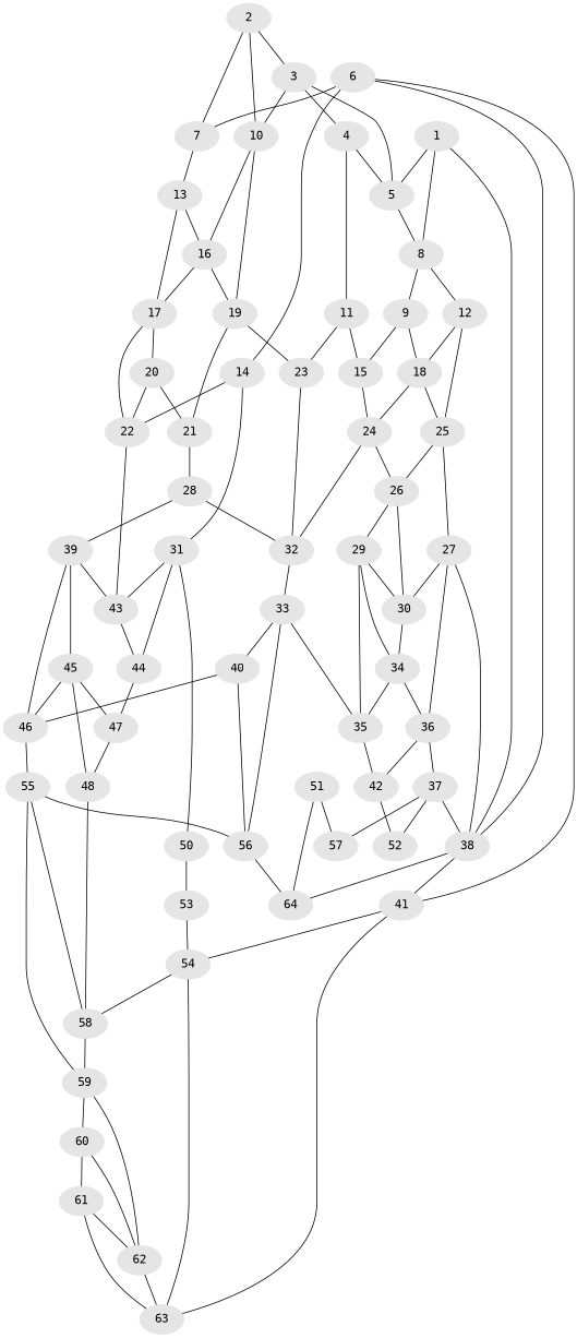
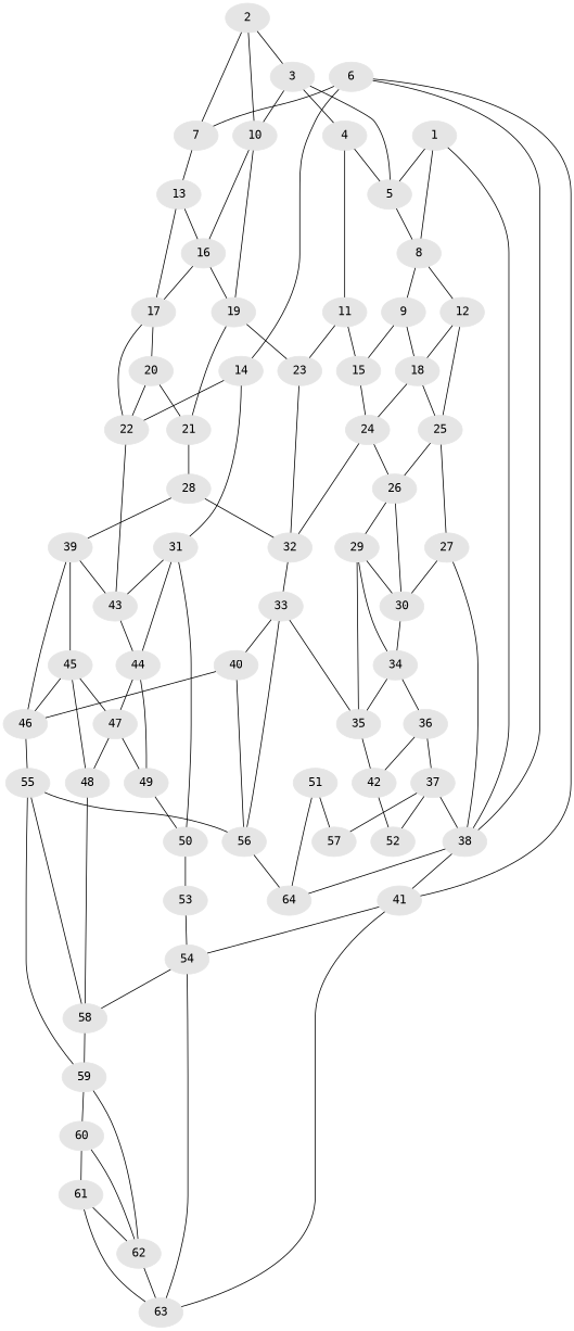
  graph {
    fontname="DejaVu Sans Mono"
    node [color=gray90 fontname="DejaVu Sans Mono" style=filled]
    edge [fontname="DejaVu Sans Mono" weight=1.0]
    1
    5
    8
    38
    9
    12
    41
    64
    2
    3
    7
    10
    4
    13
    16
    19
    11
    15
    23
    6
    14
    22
    31
    63
    54
    17
    18
    25
    24
    21
    32
    26
    27
    20
    43
    44
    50
    28
    39
    33
    29
    30
    36
    34
    35
    42
    37
    45
    46
    47
+   49
    53
    40
    56
    52
    57
    48
    55
    58
    59
    51
    60
    62
    61
    1 -- 5
    1 -- 8
    1 -- 38
    5 -- 8
    8 -- 9
    8 -- 12
    38 -- 41
    38 -- 64
    9 -- 15
    9 -- 18
    12 -- 18
    12 -- 25
    41 -- 63
    41 -- 54
    2 -- 3
    2 -- 7
    2 -- 10
    3 -- 5
    3 -- 10
    3 -- 4
    7 -- 13
    10 -- 16
    10 -- 19
    4 -- 5
    4 -- 11
    13 -- 16
    13 -- 17
    16 -- 19
    16 -- 17
    19 -- 23
    19 -- 21
    11 -- 15 [weight=2.0]
    11 -- 23
    15 -- 24
    23 -- 32
    6 -- 38
    6 -- 41
    6 -- 7 [weight=2.0]
    6 -- 14
    14 -- 22
    14 -- 31
    22 -- 43
    31 -- 43
    31 -- 44
    31 -- 50
    54 -- 63
    54 -- 58
    17 -- 22
    17 -- 20
    18 -- 25
    18 -- 24
    25 -- 26
    25 -- 27
    24 -- 32
    24 -- 26
    21 -- 28
    32 -- 33
    26 -- 29
    26 -- 30
    27 -- 38
    27 -- 30
-   27 -- 36
    20 -- 22
    20 -- 21
    43 -- 44
    44 -- 47
+   44 -- 49
    50 -- 53 [weight=2.0]
    28 -- 32
    28 -- 39
    39 -- 43
    39 -- 45
    39 -- 46
    33 -- 35
    33 -- 40
    33 -- 56
    29 -- 30
    29 -- 34
    29 -- 35
    30 -- 34
    36 -- 42
    36 -- 37
    34 -- 36
    34 -- 35
    35 -- 42
    42 -- 52 [weight=2.0]
    37 -- 38
    37 -- 52
    37 -- 57
    45 -- 46
    45 -- 47
    45 -- 48
    46 -- 55
+   47 -- 49
    47 -- 48
+   49 -- 50
    53 -- 54
    40 -- 46
    40 -- 56
    56 -- 64
    48 -- 58
    55 -- 56
    55 -- 58
    55 -- 59
    58 -- 59
    59 -- 60
    59 -- 62
    51 -- 64
    51 -- 57 [weight=2.0]
    60 -- 61 [weight=2.0]
    62 -- 63
    62 -- 60
    61 -- 63
    61 -- 62
  }
